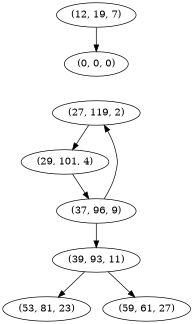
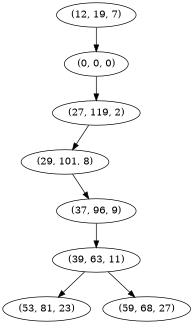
  digraph {
    "(0, 0, 0)"
    "(27, 119, 2)"
    "(12, 19, 7)"
-   "(29, 101, 4)"
+   "(29, 101, 4)" [label="(29, 101, 8)"]
    "(37, 96, 9)"
-   "(39, 93, 11)"
+   "(39, 93, 11)" [label="(39, 63, 11)"]
    "(53, 81, 23)"
-   "(59, 68, 27)" [label="(59, 61, 27)"]
-   "(37, 96, 9)" -> "(27, 119, 2)"
+   "(59, 68, 27)"
+   "(0, 0, 0)" -> "(27, 119, 2)"
    "(27, 119, 2)" -> "(29, 101, 4)"
    "(12, 19, 7)" -> "(0, 0, 0)"
    "(29, 101, 4)" -> "(37, 96, 9)"
    "(37, 96, 9)" -> "(39, 93, 11)"
    "(39, 93, 11)" -> "(53, 81, 23)"
    "(39, 93, 11)" -> "(59, 68, 27)"
  }
